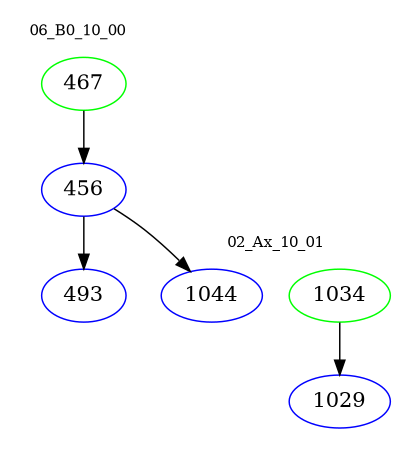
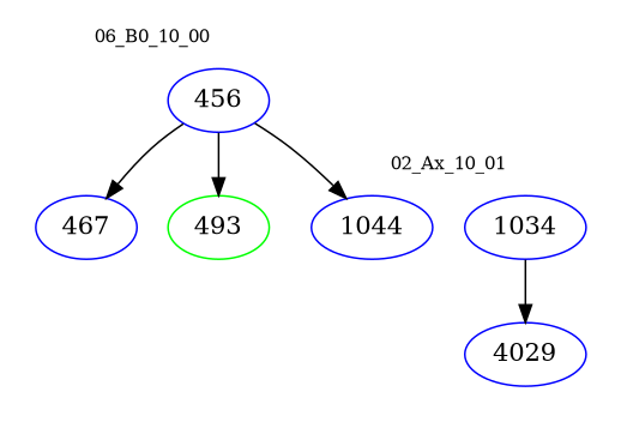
  digraph {
    node [color=green]
    edge [color=black]
-   n1 [label=1034]
-   n2 [color=blue label=1029]
+   n1 [color=blue label=1034]
+   n2 [color=blue label=4029]
    n3 [color=blue label=1044]
-   n4 [label=467]
+   n4 [color=blue label=467]
    n5 [color=blue label=456]
-   n6 [color=blue label=493]
+   n6 [label=493]
    subgraph cluster_1 {
      color=white
      fontsize=10
      label="02_Ax_10_01"
      n1
      n2
      n3
    }
    subgraph cluster_2 {
      color=white
      fontsize=10
      label="06_B0_10_00"
      n4
      n5
      n6
    }
    n1 -> n2
-   n4 -> n5
+   n5 -> n4
    n5 -> n3
    n5 -> n6
  }
